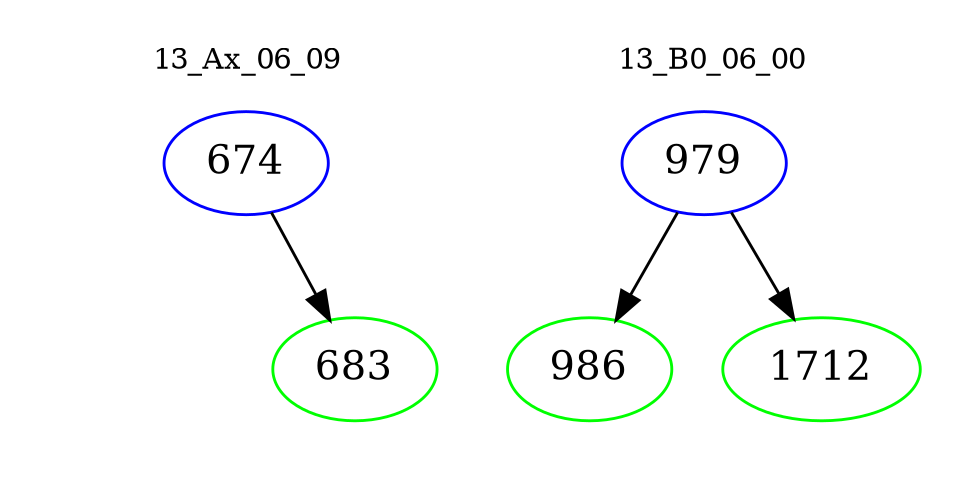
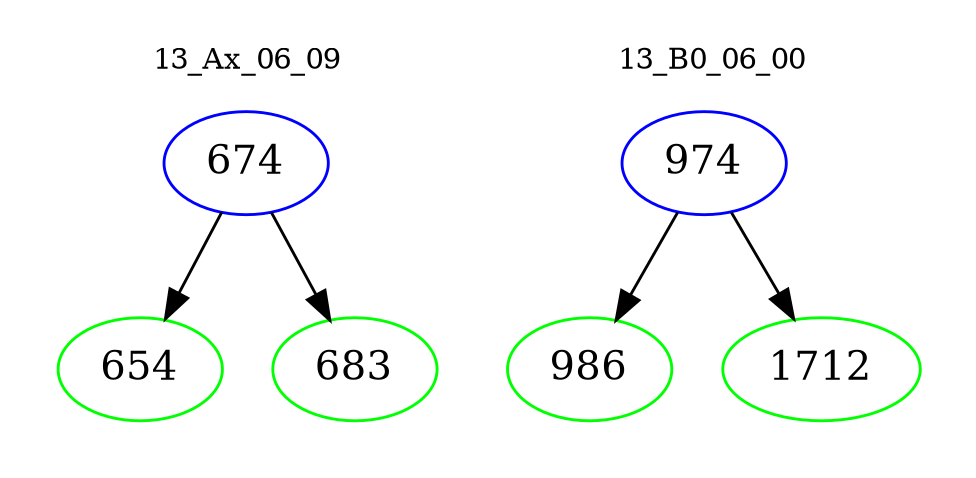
  digraph {
    node [color=green]
    edge [color=black]
    n1 [color=blue label=674]
+   n2 [label=654]
    n3 [label=683]
-   n4 [color=blue label=979]
+   n4 [color=blue label=974]
    n5 [label=986]
    n6 [label=1712]
    subgraph cluster_1 {
      color=white
      fontsize=10
      label="13_Ax_06_09"
      n1
+     n2
      n3
    }
    subgraph cluster_2 {
      color=white
      fontsize=10
      label="13_B0_06_00"
      n4
      n5
      n6
    }
+   n1 -> n2
    n1 -> n3
    n4 -> n5
    n4 -> n6
  }
